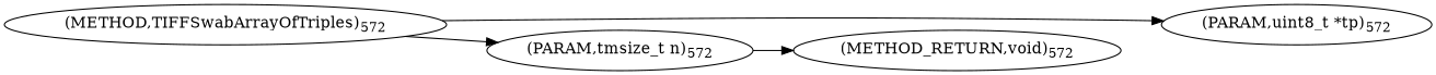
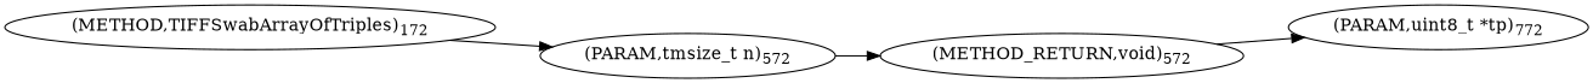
  digraph {
    rankdir=LR
-   n1 [label=<(METHOD,TIFFSwabArrayOfTriples)<SUB>572</SUB>>]
-   n2 [label=<(PARAM,uint8_t *tp)<SUB>572</SUB>>]
+   n1 [label=<(METHOD,TIFFSwabArrayOfTriples)<SUB>172</SUB>>]
+   n2 [label=<(PARAM,uint8_t *tp)<SUB>772</SUB>>]
    n3 [label=<(PARAM,tmsize_t n)<SUB>572</SUB>>]
    n4 [label=<(METHOD_RETURN,void)<SUB>572</SUB>>]
-   n1 -> n2
+   n4 -> n2
    n1 -> n3
    n3 -> n4
  }
